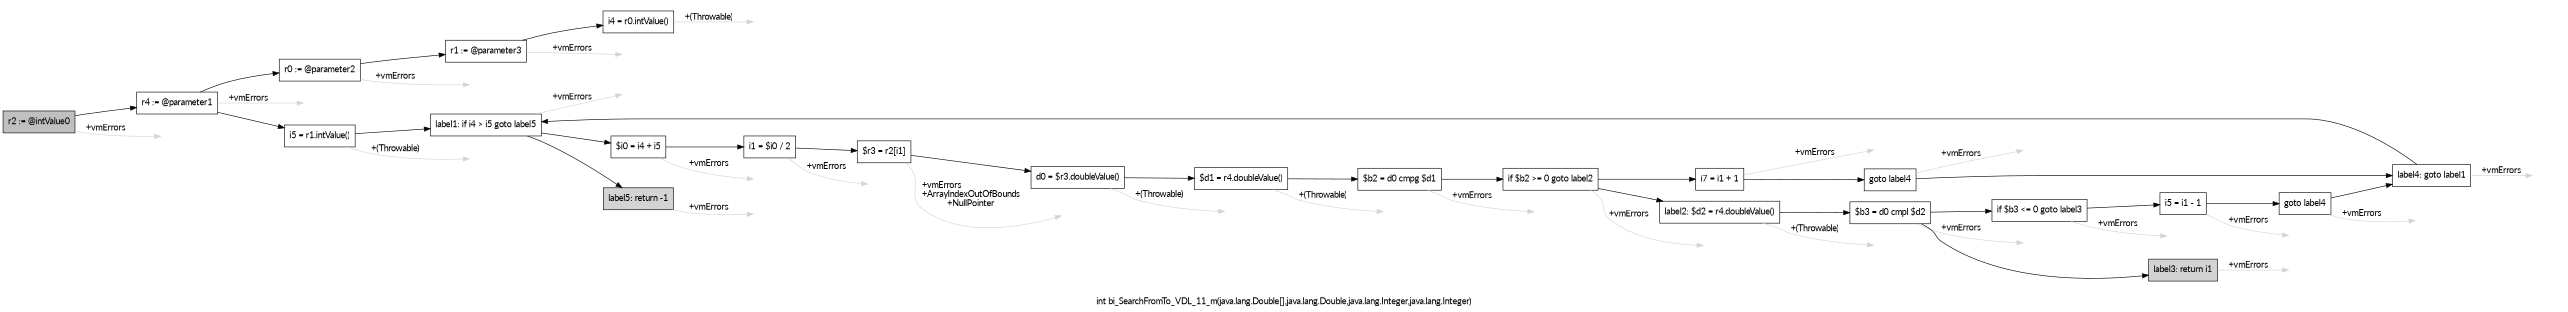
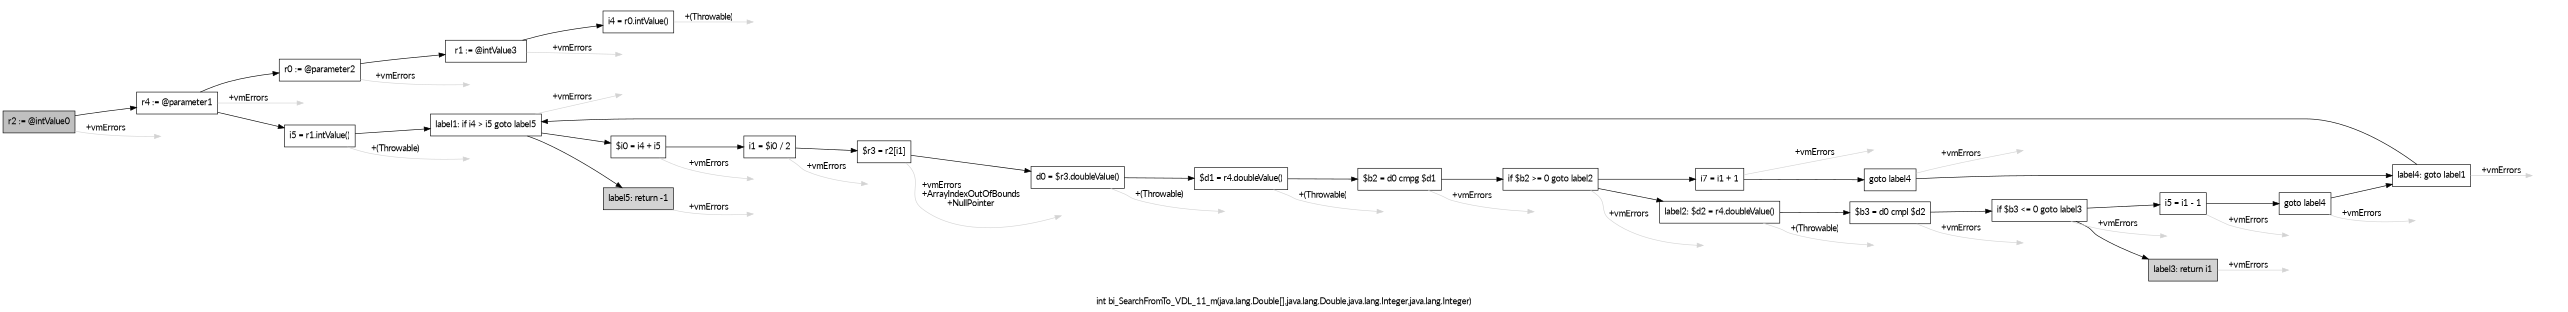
  digraph {
    fontname=Lato
    label="int bi_SearchFromTo_VDL_11_m(java.lang.Double[],java.lang.Double,java.lang.Integer,java.lang.Integer)"
    rankdir=LR
    node [fontname=Lato shape=box style=invis]
    edge [color=black fontname=Lato]
    n1 [fillcolor=gray label="r2 := @intValue0" style=filled]
    n2 [label="r4 := @parameter1" style=""]
    n3 [label=Esc]
    n4 [label="r0 := @parameter2" style=""]
    n5 [label=Esc]
    n6 [label="i5 = r1.intValue()" style=""]
-   n7 [label="r1 := @parameter3" style=""]
+   n7 [label="r1 := @intValue3" style=""]
    n8 [label=Esc]
    n9 [label="i4 = r0.intValue()" style=""]
    n10 [label=Esc]
    n11 [label=Esc]
    n12 [label="label1: if i4 > i5 goto label5" style=""]
    n13 [label=Esc]
    n14 [label="$i0 = i4 + i5" style=""]
    n15 [fillcolor=lightgray label="label5: return -1" style=filled]
    n16 [label=Esc]
    n17 [label="i1 = $i0 / 2" style=""]
    n18 [label=Esc]
    n19 [label=Esc]
    n20 [label="$r3 = r2[i1]" style=""]
    n21 [label=Esc]
    n22 [label="d0 = $r3.doubleValue()" style=""]
    n23 [label=Esc]
    n24 [label="$d1 = r4.doubleValue()" style=""]
    n25 [label=Esc]
    n26 [label="$b2 = d0 cmpg $d1" style=""]
    n27 [label=Esc]
    n28 [label="if $b2 >= 0 goto label2" style=""]
    n29 [label=Esc]
    n30 [label="i7 = i1 + 1" style=""]
    n31 [label="label2: $d2 = r4.doubleValue()" style=""]
    n32 [label=Esc]
    n33 [label="goto label4" style=""]
    n34 [label=Esc]
    n35 [label="$b3 = d0 cmpl $d2" style=""]
    n36 [label=Esc]
    n37 [label="label4: goto label1" style=""]
    n38 [label=Esc]
    n39 [label="if $b3 <= 0 goto label3" style=""]
    n40 [label=Esc]
    n41 [label=Esc]
    n42 [label="i5 = i1 - 1" style=""]
    n43 [fillcolor=lightgray label="label3: return i1" style=filled]
    n44 [label=Esc]
    n45 [label="goto label4" style=""]
    n46 [label=Esc]
    n47 [label=Esc]
    n48 [label=Esc]
    n1 -> n2
    n1 -> n3 [color=lightgray label="\l+vmErrors"]
    n2 -> n4
    n2 -> n5 [color=lightgray label="\l+vmErrors"]
    n2 -> n6
    n4 -> n7
    n4 -> n8 [color=lightgray label="\l+vmErrors"]
    n6 -> n12
    n6 -> n13 [color=lightgray label="\l+(Throwable)"]
    n7 -> n9
    n7 -> n10 [color=lightgray label="\l+vmErrors"]
    n9 -> n11 [color=lightgray label="\l+(Throwable)"]
    n12 -> n14
    n12 -> n15
    n12 -> n16 [color=lightgray label="\l+vmErrors"]
    n14 -> n17
    n14 -> n18 [color=lightgray label="\l+vmErrors"]
    n15 -> n19 [color=lightgray label="\l+vmErrors"]
    n17 -> n20
    n17 -> n21 [color=lightgray label="\l+vmErrors"]
    n20 -> n22
    n20 -> n23 [color=lightgray label="\l+vmErrors\l+ArrayIndexOutOfBounds\l+NullPointer"]
    n22 -> n24
    n22 -> n25 [color=lightgray label="\l+(Throwable)"]
    n24 -> n26
    n24 -> n27 [color=lightgray label="\l+(Throwable)"]
    n26 -> n28
    n26 -> n29 [color=lightgray label="\l+vmErrors"]
    n28 -> n30
    n28 -> n31
    n28 -> n32 [color=lightgray label="\l+vmErrors"]
    n30 -> n33
    n30 -> n34 [color=lightgray label="\l+vmErrors"]
    n31 -> n35
    n31 -> n36 [color=lightgray label="\l+(Throwable)"]
    n33 -> n37
    n33 -> n38 [color=lightgray label="\l+vmErrors"]
    n35 -> n39
    n35 -> n40 [color=lightgray label="\l+vmErrors"]
    n37 -> n12
    n37 -> n41 [color=lightgray label="\l+vmErrors"]
    n39 -> n42
-   n35 -> n43
+   n39 -> n43
    n39 -> n44 [color=lightgray label="\l+vmErrors"]
    n42 -> n45
    n42 -> n46 [color=lightgray label="\l+vmErrors"]
    n43 -> n47 [color=lightgray label="\l+vmErrors"]
    n45 -> n37
    n45 -> n48 [color=lightgray label="\l+vmErrors"]
  }
